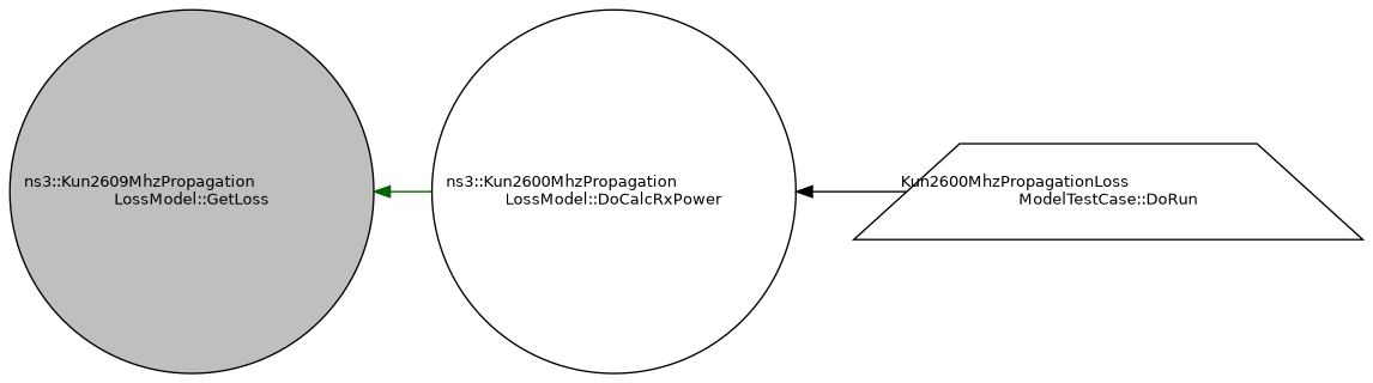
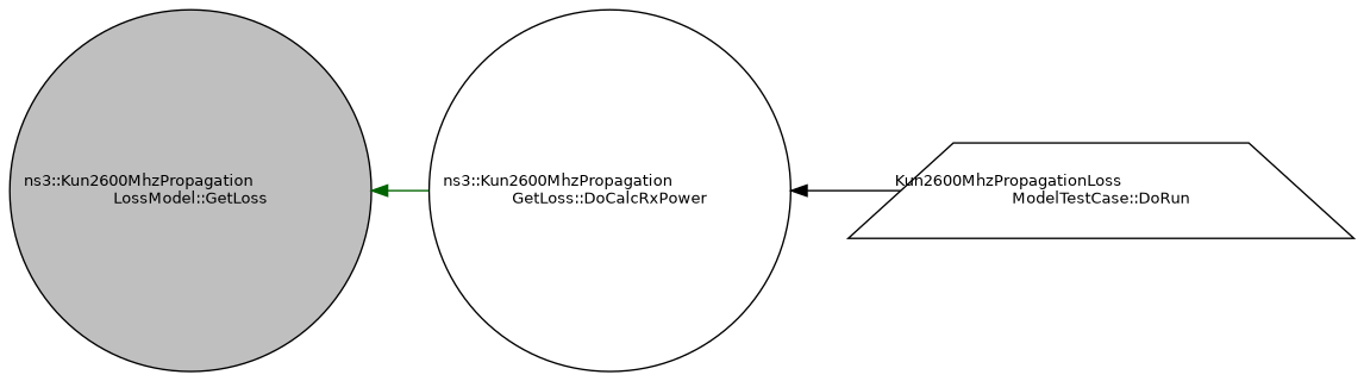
  digraph {
    rankdir=LR
    node [color=black fillcolor=white fontname=Helvetica fontsize=10 shape=circle style=filled]
    edge [dir=back fontname=Helvetica fontsize=10 labelfontname=Helvetica labelfontsize=10 style=solid]
-   n1 [fillcolor=grey75 fontcolor=black height=0.2 label="ns3::Kun2609MhzPropagation\lLossModel::GetLoss" width=0.4]
-   n2 [height=0.2 label="ns3::Kun2600MhzPropagation\lLossModel::DoCalcRxPower" width=0.4]
+   n1 [fillcolor=grey75 fontcolor=black height=0.2 label="ns3::Kun2600MhzPropagation\lLossModel::GetLoss" width=0.4]
+   n2 [height=0.2 label="ns3::Kun2600MhzPropagation\lGetLoss::DoCalcRxPower" width=0.4]
    n3 [height=0.2 label="Kun2600MhzPropagationLoss\lModelTestCase::DoRun" shape=trapezium width=0.4]
    n1 -> n2 [color=darkgreen]
    n2 -> n3 [color=black]
  }
